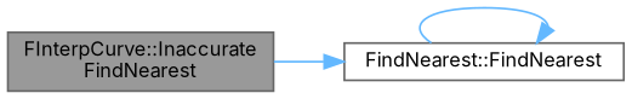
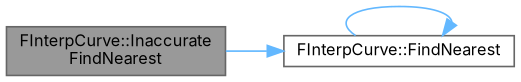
  digraph {
    rankdir=LR
    fontname=Inter
    node [fontname=Inter fontsize=10 shape=box style=filled]
    edge [color=steelblue1 fontname=Inter fontsize=10 labelfontname=Helvetica labelfontsize=10 style=solid]
    n1 [color=gray40 fillcolor=grey60 fontcolor=black height=0.2 label="FInterpCurve::Inaccurate\lFindNearest" width=0.4]
-   n2 [color=grey40 fillcolor=white height=0.2 label="FindNearest::FindNearest" width=0.4]
+   n2 [color=grey40 fillcolor=white height=0.2 label="FInterpCurve::FindNearest" width=0.4]
    n1 -> n2
    n2 -> n2
  }
